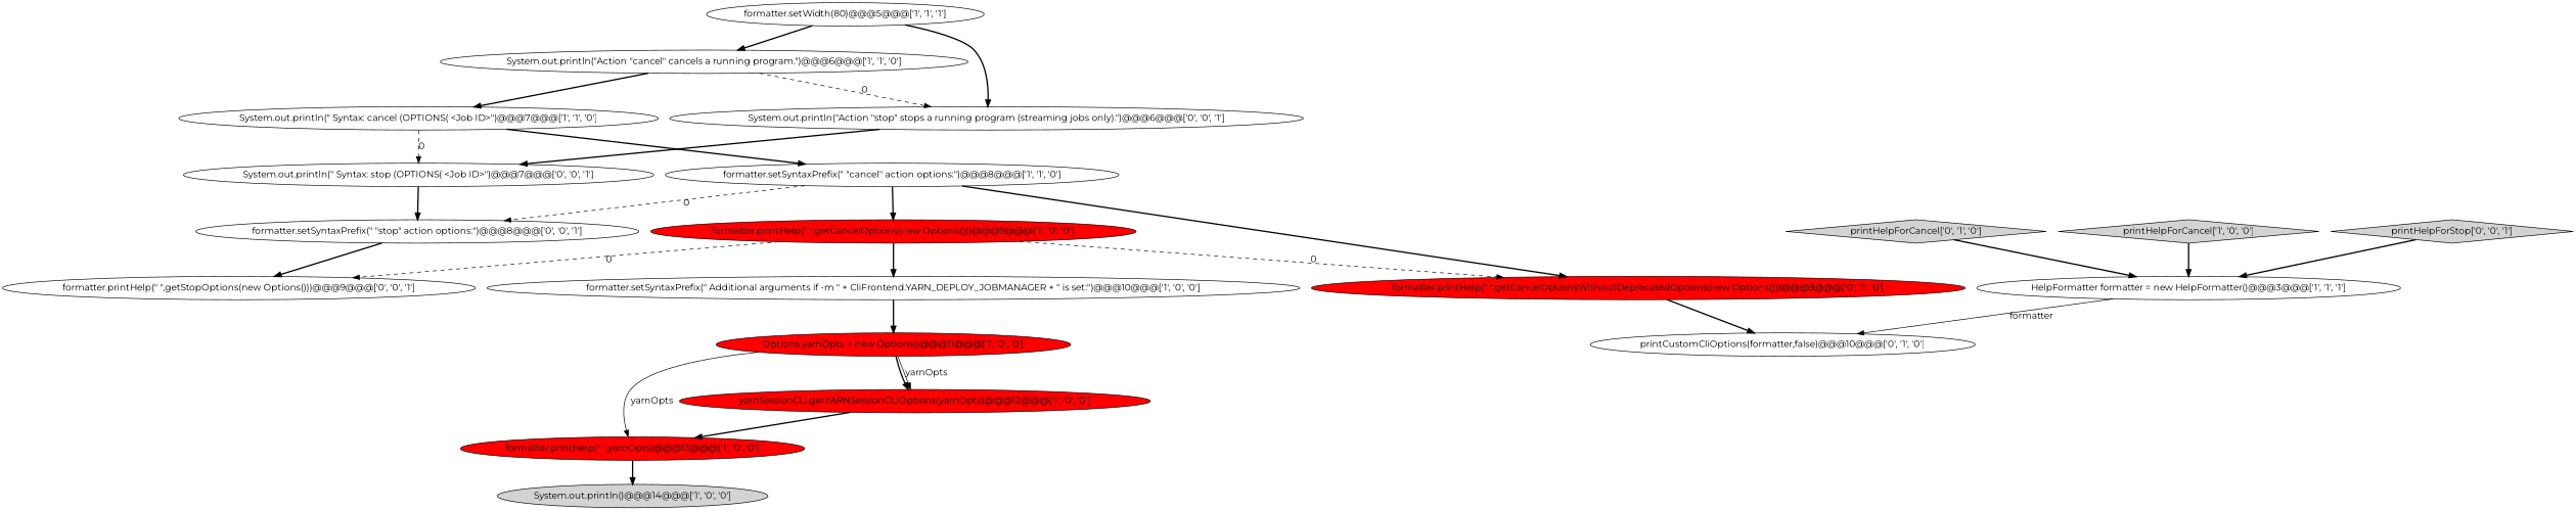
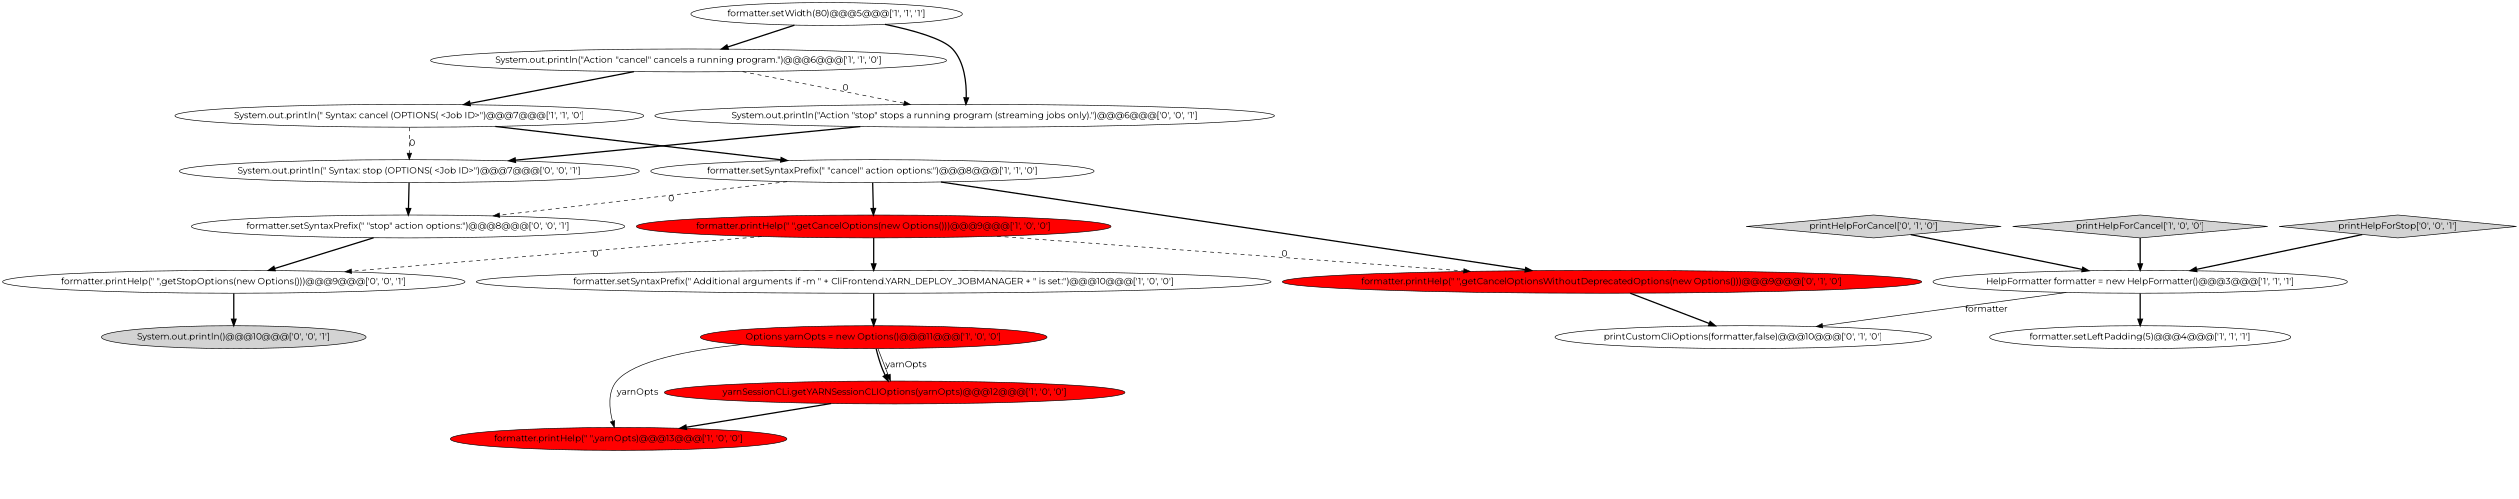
  digraph {
    fontname=Montserrat
    node [fillcolor=white fontname=Montserrat shape=ellipse style=filled]
    edge [fontname=Montserrat style=bold]
    n1 [fillcolor=red label="Options yarnOpts = new Options()@@@11@@@['1', '0', '0']"]
    n2 [fillcolor=red label="yarnSessionCLi.getYARNSessionCLIOptions(yarnOpts)@@@12@@@['1', '0', '0']"]
    n3 [fillcolor=red label="formatter.printHelp(\" \",yarnOpts)@@@13@@@['1', '0', '0']"]
-   n4 [fillcolor=lightgray label="System.out.println()@@@14@@@['1', '0', '0']"]
    n5 [fillcolor=red label="formatter.printHelp(\" \",getCancelOptions(new Options()))@@@9@@@['1', '0', '0']"]
    n6 [fillcolor=red label="formatter.printHelp(\" \",getCancelOptionsWithoutDeprecatedOptions(new Options()))@@@9@@@['0', '1', '0']"]
    n7 [label="formatter.setSyntaxPrefix(\" Additional arguments if -m \" + CliFrontend.YARN_DEPLOY_JOBMANAGER + \" is set:\")@@@10@@@['1', '0', '0']"]
    n8 [label="formatter.printHelp(\" \",getStopOptions(new Options()))@@@9@@@['0', '0', '1']"]
    n9 [label="printCustomCliOptions(formatter,false)@@@10@@@['0', '1', '0']"]
+   n10 [fillcolor=lightgray label="System.out.println()@@@10@@@['0', '0', '1']"]
    n11 [label="formatter.setWidth(80)@@@5@@@['1', '1', '1']"]
    n12 [label="System.out.println(\"Action \"stop\" stops a running program (streaming jobs only).\")@@@6@@@['0', '0', '1']"]
    n13 [label="System.out.println(\"Action \"cancel\" cancels a running program.\")@@@6@@@['1', '1', '0']"]
    n14 [label="System.out.println(\" Syntax: stop (OPTIONS( <Job ID>\")@@@7@@@['0', '0', '1']"]
    n15 [label="System.out.println(\" Syntax: cancel (OPTIONS( <Job ID>\")@@@7@@@['1', '1', '0']"]
    n16 [label="formatter.setSyntaxPrefix(\" \"cancel\" action options:\")@@@8@@@['1', '1', '0']"]
    n17 [label="formatter.setSyntaxPrefix(\" \"stop\" action options:\")@@@8@@@['0', '0', '1']"]
    n18 [fillcolor=lightgray label="printHelpForCancel['1', '0', '0']" shape=diamond]
    n19 [label="HelpFormatter formatter = new HelpFormatter()@@@3@@@['1', '1', '1']"]
+   n20 [label="formatter.setLeftPadding(5)@@@4@@@['1', '1', '1']"]
    n21 [fillcolor=lightgray label="printHelpForStop['0', '0', '1']" shape=diamond]
    n22 [fillcolor=lightgray label="printHelpForCancel['0', '1', '0']" shape=diamond]
    n1 -> n2
    n1 -> n2 [label=yarnOpts style=solid]
    n1 -> n3 [label=yarnOpts style=solid]
    n2 -> n3
-   n3 -> n4
    n5 -> n6 [label=0 style=dashed]
    n5 -> n7
    n5 -> n8 [label=0 style=dashed]
    n6 -> n9
    n7 -> n1
+   n8 -> n10
    n11 -> n12
    n11 -> n13
    n12 -> n14
    n13 -> n12 [label=0 style=dashed]
    n13 -> n15
    n14 -> n17
    n15 -> n14 [label=0 style=dashed]
    n15 -> n16
    n16 -> n5
    n16 -> n6
    n16 -> n17 [label=0 style=dashed]
    n17 -> n8
    n18 -> n19
    n19 -> n9 [label=formatter style=solid]
+   n19 -> n20
    n21 -> n19
    n22 -> n19
  }
